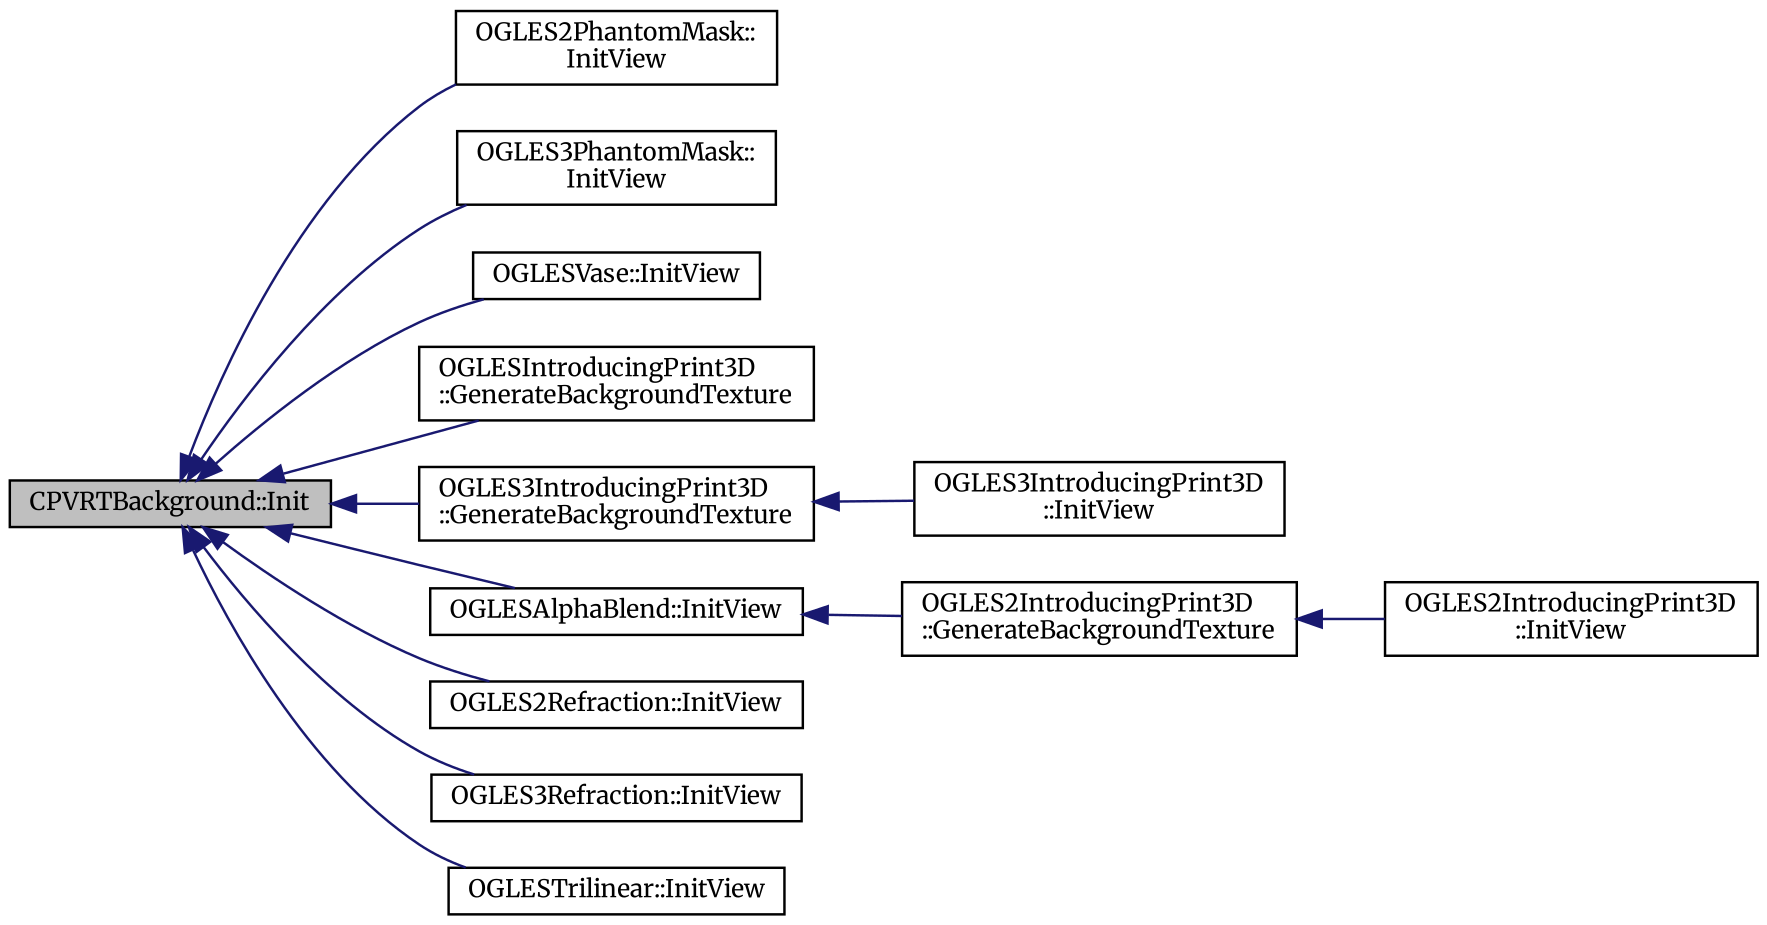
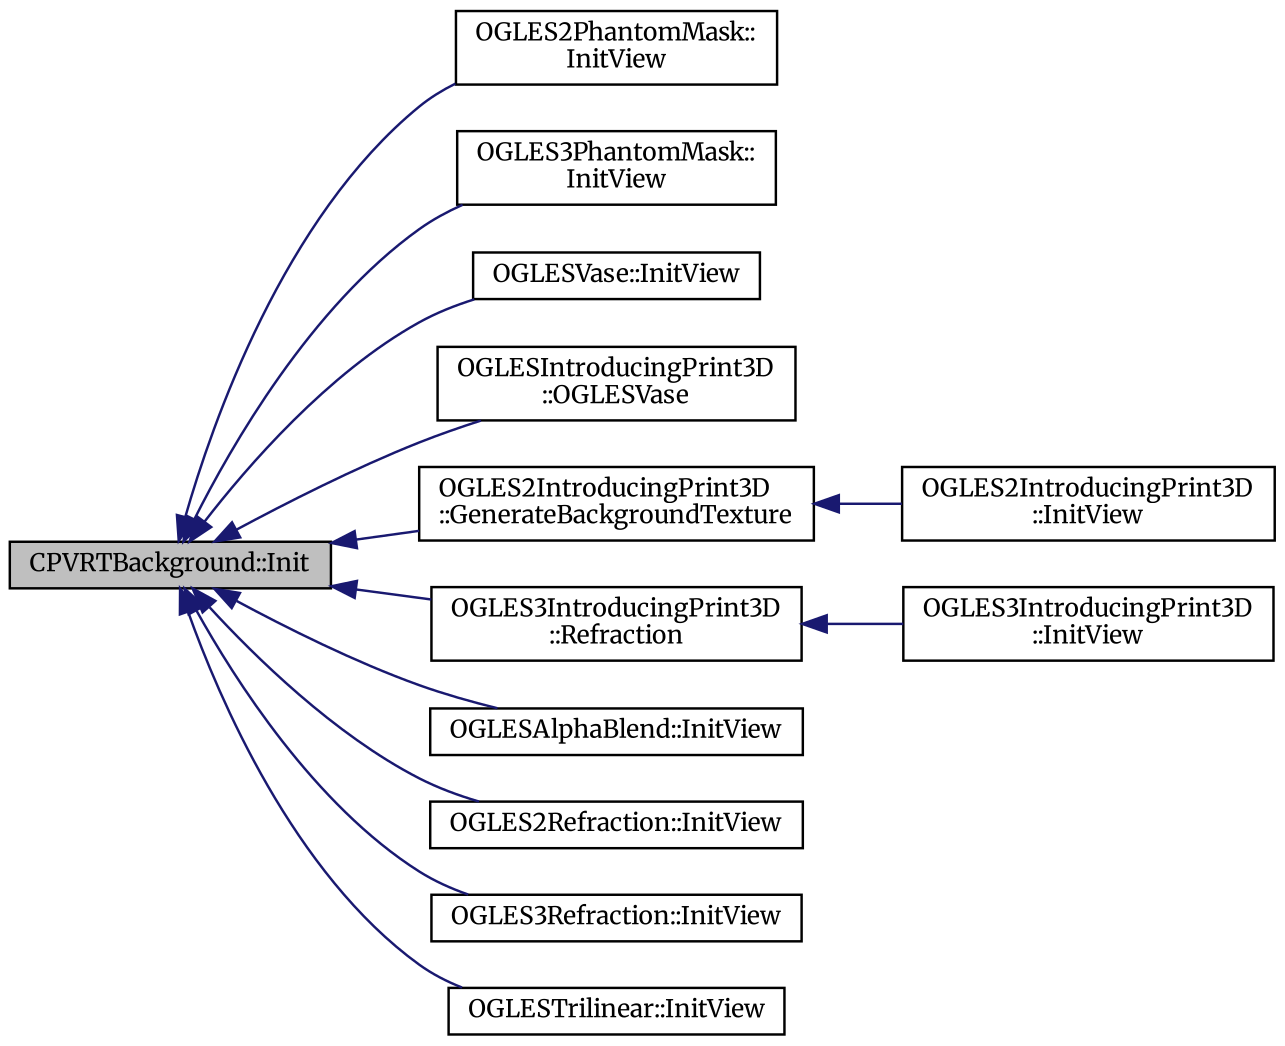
  digraph {
    fontname=Merriweather
    rankdir=LR
    node [color=black fillcolor=white fontname=Merriweather fontsize=10 shape=record style=filled]
    edge [color=midnightblue dir=back fontname=Merriweather fontsize=10 labelfontname=Helvetica labelfontsize=10 style=solid]
    n1 [fillcolor=grey75 fontcolor=black height=0.2 label="CPVRTBackground::Init" width=0.4]
    n2 [height=0.2 label="OGLES2PhantomMask::\lInitView" width=0.4]
    n3 [height=0.2 label="OGLES3PhantomMask::\lInitView" width=0.4]
    n4 [height=0.2 label="OGLESVase::InitView" width=0.4]
-   n5 [height=0.2 label="OGLESIntroducingPrint3D\l::GenerateBackgroundTexture" width=0.4]
+   n5 [height=0.2 label="OGLESIntroducingPrint3D\l::OGLESVase" width=0.4]
    n6 [height=0.2 label="OGLES2IntroducingPrint3D\l::GenerateBackgroundTexture" width=0.4]
-   n7 [height=0.2 label="OGLES3IntroducingPrint3D\l::GenerateBackgroundTexture" width=0.4]
+   n7 [height=0.2 label="OGLES3IntroducingPrint3D\l::Refraction" width=0.4]
    n8 [height=0.2 label="OGLESAlphaBlend::InitView" width=0.4]
    n9 [height=0.2 label="OGLES2Refraction::InitView" width=0.4]
    n10 [height=0.2 label="OGLES3Refraction::InitView" width=0.4]
    n11 [height=0.2 label="OGLESTrilinear::InitView" width=0.4]
    n12 [height=0.2 label="OGLES2IntroducingPrint3D\l::InitView" width=0.4]
    n13 [height=0.2 label="OGLES3IntroducingPrint3D\l::InitView" width=0.4]
    n1 -> n2
    n1 -> n3
    n1 -> n4
    n1 -> n5
-   n8 -> n6
+   n1 -> n6
    n1 -> n7
    n1 -> n8
    n1 -> n9
    n1 -> n10
    n1 -> n11
    n6 -> n12
    n7 -> n13
  }
